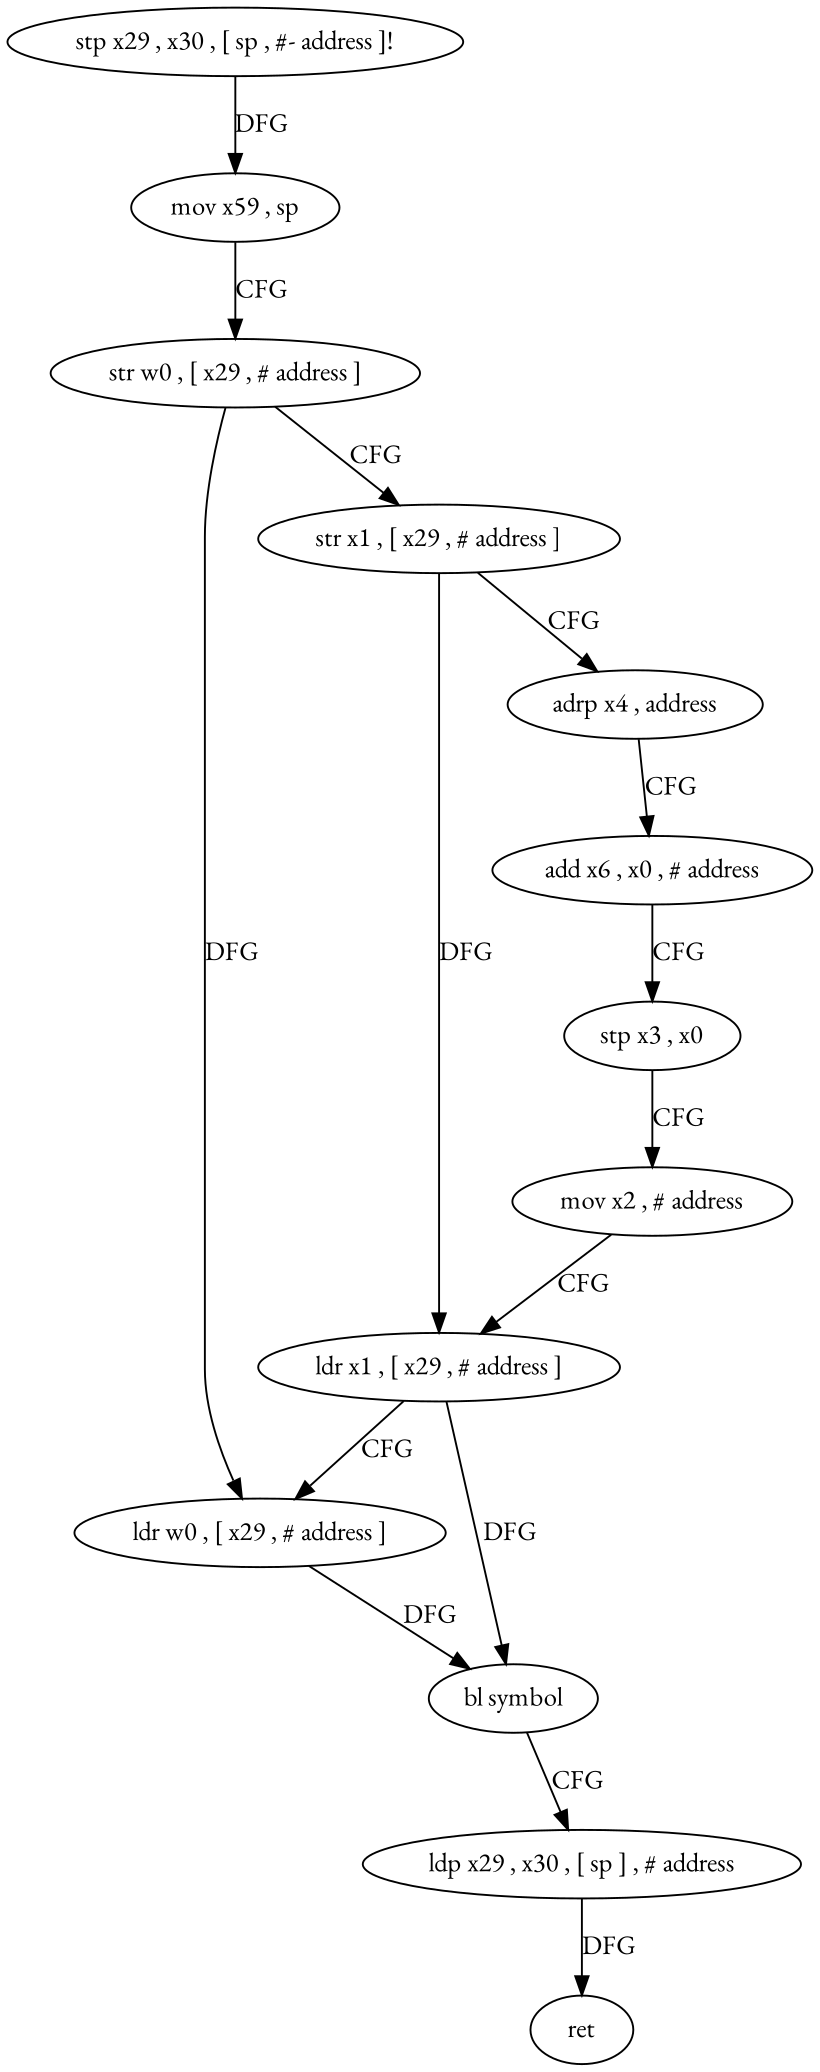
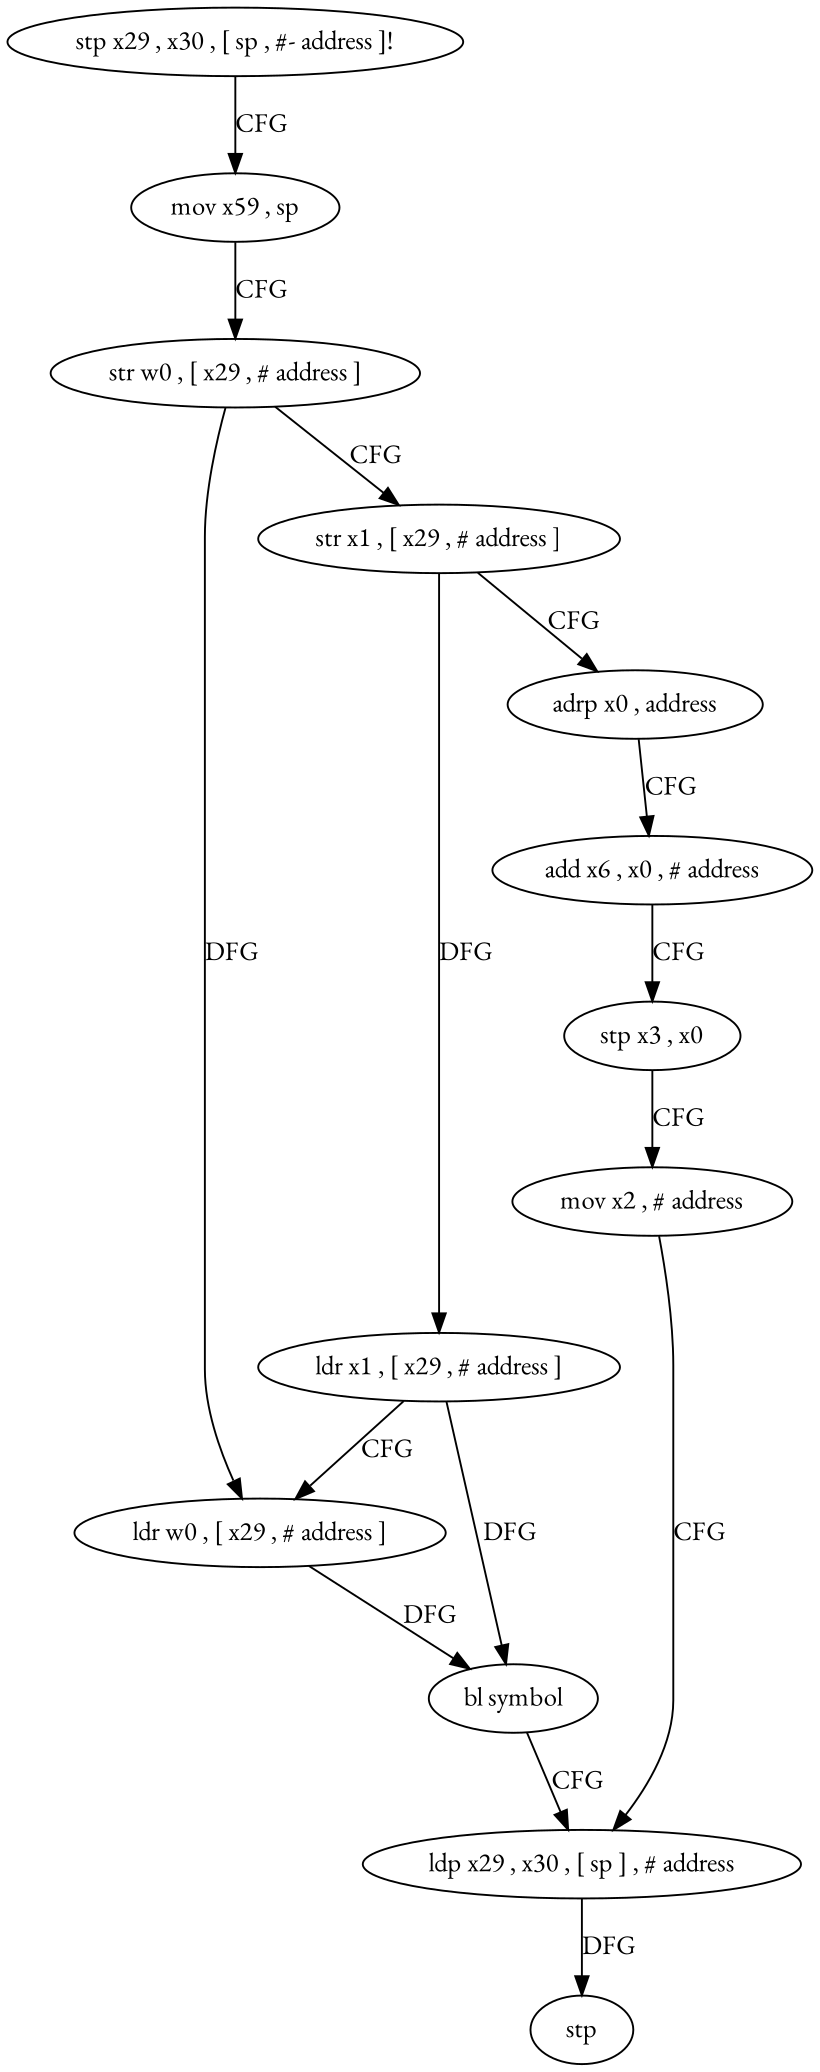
  digraph {
    fontname="EB Garamond"
    node [fontname="EB Garamond"]
    edge [fontname="EB Garamond"]
    n1 [label="stp x29 , x30 , [ sp , #- address ]!"]
    n2 [label="mov x59 , sp"]
    n3 [label="str w0 , [ x29 , # address ]"]
    n4 [label="str x1 , [ x29 , # address ]"]
    n5 [label="ldr w0 , [ x29 , # address ]"]
-   n6 [label="adrp x4 , address"]
+   n6 [label="adrp x0 , address"]
    n7 [label="ldr x1 , [ x29 , # address ]"]
    n8 [label="bl symbol"]
    n9 [label="add x6 , x0 , # address"]
    n10 [label="stp x3 , x0"]
    n11 [label="mov x2 , # address"]
    n12 [label="ldp x29 , x30 , [ sp ] , # address"]
-   n13 [label=ret]
-   n1 -> n2 [label=DFG]
+   n13 [label=stp]
+   n1 -> n2 [label=CFG]
    n2 -> n3 [label=CFG]
    n3 -> n4 [label=CFG]
    n3 -> n5 [label=DFG]
    n4 -> n6 [label=CFG]
    n4 -> n7 [label=DFG]
    n5 -> n8 [label=DFG]
    n6 -> n9 [label=CFG]
    n7 -> n5 [label=CFG]
    n7 -> n8 [label=DFG]
    n8 -> n12 [label=CFG]
    n9 -> n10 [label=CFG]
    n10 -> n11 [label=CFG]
-   n11 -> n7 [label=CFG]
+   n11 -> n12 [label=CFG]
    n12 -> n13 [label=DFG]
  }
